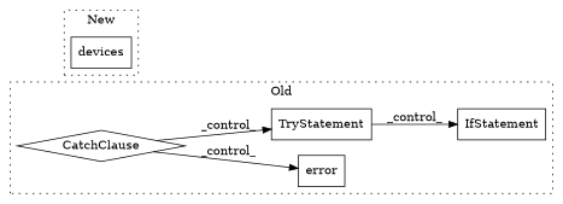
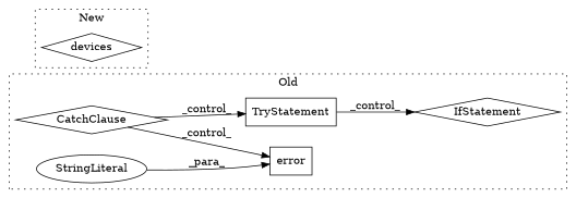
  digraph {
    rankdir=LR
    node [a=32 shape=box]
    n1 [l="6,1" label=error s="1459,1518"]
    n2 [a=12 l="11,2" label=CatchClause s="1407,1442" shape=diamond]
    n3 [a=54 l=4 label=TryStatement s=754]
-   n5 [a=25 l="16,2" label=IfStatement s="1127,1167"]
-   n6 [l=9 label=devices s=1185]
+   n4 [a=45 l=53 label=StringLiteral s=1465 shape=ellipse]
+   n5 [a=25 l="16,2" label=IfStatement s="1127,1167" shape=diamond]
+   n6 [l=9 label=devices s=1185 shape=diamond]
    subgraph cluster_1 {
      label=Old
      style=dotted
      n1
      n2
      n3
+     n4
      n5
    }
    subgraph cluster_2 {
      label=New
      style=dotted
      n6
    }
    n2 -> n1 [label=_control_]
    n2 -> n3 [label=_control_]
    n3 -> n5 [label=_control_]
+   n4 -> n1 [label=_para_]
  }
